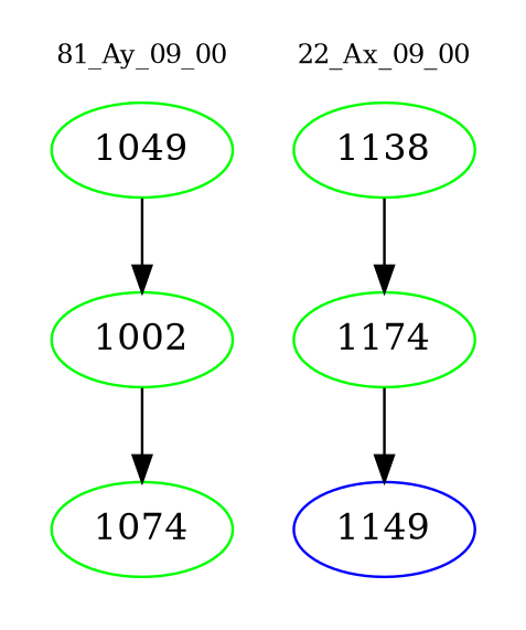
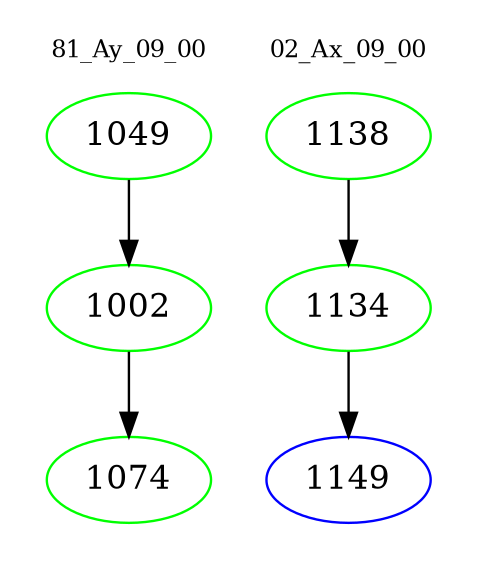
  digraph {
    fontname="DejaVu Serif"
    node [color=green fontname="DejaVu Serif"]
    edge [color=black fontname="DejaVu Serif"]
    n1 [label=1049]
    n2 [label=1002]
    n3 [label=1074]
    n4 [label=1138]
-   n5 [label=1174]
+   n5 [label=1134]
    n6 [color=blue label=1149]
    subgraph cluster_1 {
      color=white
      fontsize=10
      label="81_Ay_09_00"
      n1
      n2
      n3
    }
    subgraph cluster_2 {
      color=white
      fontsize=10
-     label="22_Ax_09_00"
+     label="02_Ax_09_00"
      n4
      n5
      n6
    }
    n1 -> n2
    n2 -> n3
    n4 -> n5
    n5 -> n6
  }
